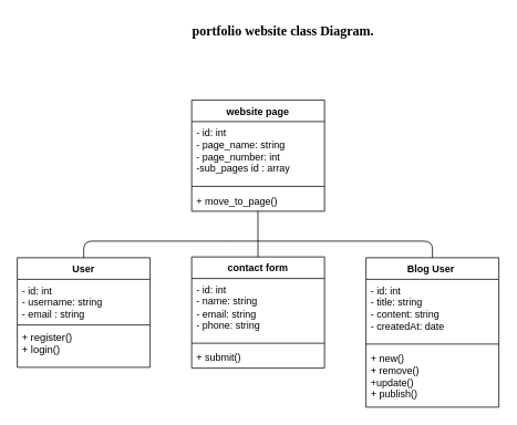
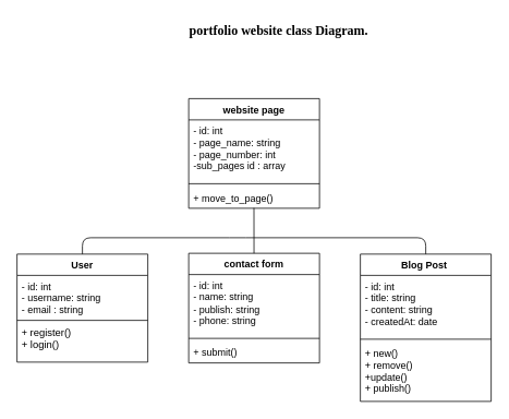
  <mxCell id="0" />
  <mxCell id="1" parent="0" />
  <mxCell id="2" value="website page" style="swimlane;fontStyle=1;align=center;verticalAlign=top;childLayout=stackLayout;horizontal=1;startSize=26;horizontalStack=0;resizeParent=1;resizeParentMax=0;resizeLast=0;collapsible=1;marginBottom=0;whiteSpace=wrap;html=1;" vertex="1" parent="1"><mxGeometry x="230" y="120" width="160" height="134" as="geometry" /></mxCell>
  <mxCell id="3" value="- id: int&lt;div&gt;&lt;font color=&quot;#000000&quot;&gt;- page_name: string&lt;/font&gt;&lt;/div&gt;&lt;div&gt;&lt;font color=&quot;#000000&quot;&gt;&lt;font color=&quot;#000000&quot;&gt;- page_number: int&lt;/font&gt;&lt;/font&gt;&lt;/div&gt;&lt;div&gt;&lt;font color=&quot;#000000&quot;&gt;&lt;font color=&quot;#000000&quot;&gt;-sub_pages id : array&amp;nbsp;&lt;br&gt;&lt;/font&gt;&lt;/font&gt;&lt;div&gt;&lt;br&gt;&lt;/div&gt;&lt;/div&gt;" style="text;strokeColor=none;fillColor=none;align=left;verticalAlign=top;spacingLeft=4;spacingRight=4;overflow=hidden;rotatable=0;points=[[0,0.5],[1,0.5]];portConstraint=eastwest;whiteSpace=wrap;html=1;" vertex="1" parent="2"><mxGeometry y="26" width="160" height="74" as="geometry" /></mxCell>
  <mxCell id="4" value="" style="line;strokeWidth=1;fillColor=none;align=left;verticalAlign=middle;spacingTop=-1;spacingLeft=3;spacingRight=3;rotatable=0;labelPosition=right;points=[];portConstraint=eastwest;strokeColor=inherit;" vertex="1" parent="2"><mxGeometry y="100" width="160" height="8" as="geometry" /></mxCell>
  <mxCell id="5" value="+ move_to_page()&lt;div&gt;&lt;br&gt;&lt;/div&gt;" style="text;strokeColor=none;fillColor=none;align=left;verticalAlign=top;spacingLeft=4;spacingRight=4;overflow=hidden;rotatable=0;points=[[0,0.5],[1,0.5]];portConstraint=eastwest;whiteSpace=wrap;html=1;" vertex="1" parent="2"><mxGeometry y="108" width="160" height="26" as="geometry" /></mxCell>
  <mxCell id="6" value="User" style="swimlane;fontStyle=1;align=center;verticalAlign=top;childLayout=stackLayout;horizontal=1;startSize=26;horizontalStack=0;resizeParent=1;resizeParentMax=0;resizeLast=0;collapsible=1;marginBottom=0;whiteSpace=wrap;html=1;" vertex="1" parent="1"><mxGeometry x="20" y="310" width="160" height="132" as="geometry" /></mxCell>
  <mxCell id="7" value="- id: int&lt;div&gt;- username: string&lt;br&gt;&lt;/div&gt;&lt;div&gt;- email : string&lt;/div&gt;" style="text;strokeColor=none;fillColor=none;align=left;verticalAlign=top;spacingLeft=4;spacingRight=4;overflow=hidden;rotatable=0;points=[[0,0.5],[1,0.5]];portConstraint=eastwest;whiteSpace=wrap;html=1;" vertex="1" parent="6"><mxGeometry y="26" width="160" height="54" as="geometry" /></mxCell>
  <mxCell id="8" value="" style="line;strokeWidth=1;fillColor=none;align=left;verticalAlign=middle;spacingTop=-1;spacingLeft=3;spacingRight=3;rotatable=0;labelPosition=right;points=[];portConstraint=eastwest;strokeColor=inherit;" vertex="1" parent="6"><mxGeometry y="80" width="160" height="2" as="geometry" /></mxCell>
  <mxCell id="9" value="+&amp;nbsp;&lt;span style=&quot;font-family: var(--ds-font-family-code); font-size: 12.573px; color: rgb(255, 255, 255);&quot;&gt;&lt;font style=&quot;color: rgb(0, 0, 0);&quot;&gt;register&lt;/font&gt;&lt;font color=&quot;#ffffff&quot; style=&quot;color: rgb(0, 0, 0);&quot;&gt;()&lt;/font&gt;&lt;/span&gt;&lt;div&gt;&lt;span style=&quot;font-family: var(--ds-font-family-code); font-size: 12.573px; color: rgb(255, 255, 255);&quot;&gt;&lt;font color=&quot;#ffffff&quot; style=&quot;color: rgb(0, 0, 0);&quot;&gt;+ login()&lt;/font&gt;&lt;/span&gt;&lt;/div&gt;" style="text;strokeColor=none;fillColor=none;align=left;verticalAlign=top;spacingLeft=4;spacingRight=4;overflow=hidden;rotatable=0;points=[[0,0.5],[1,0.5]];portConstraint=eastwest;whiteSpace=wrap;html=1;" vertex="1" parent="6"><mxGeometry y="82" width="160" height="50" as="geometry" /></mxCell>
  <mxCell id="10" value="&lt;span style=&quot;color: rgb(0, 0, 0);&quot;&gt;contact form&lt;/span&gt;" style="swimlane;fontStyle=1;align=center;verticalAlign=top;childLayout=stackLayout;horizontal=1;startSize=26;horizontalStack=0;resizeParent=1;resizeParentMax=0;resizeLast=0;collapsible=1;marginBottom=0;whiteSpace=wrap;html=1;" vertex="1" parent="1"><mxGeometry x="230" y="309" width="160" height="134" as="geometry"><mxRectangle x="290" y="200" width="110" height="30" as="alternateBounds" /></mxGeometry></mxCell>
- <mxCell id="11" value="&lt;span style=&quot;color: rgb(0, 0, 0);&quot;&gt;- id: int&lt;/span&gt;&lt;br style=&quot;scrollbar-color: light-dark(#e2e2e2, #4b4b4b)&lt;br/&gt;&#09;&#09;&#09;&#09;&#09;light-dark(#fbfbfb, var(--dark-panel-color)); padding: 0px; margin: 0px;&quot;&gt;&lt;span style=&quot;color: rgb(0, 0, 0);&quot;&gt;- name: string&lt;/span&gt;&lt;br style=&quot;scrollbar-color: light-dark(#e2e2e2, #4b4b4b)&lt;br/&gt;&#09;&#09;&#09;&#09;&#09;light-dark(#fbfbfb, var(--dark-panel-color)); padding: 0px; margin: 0px;&quot;&gt;&lt;span style=&quot;color: rgb(0, 0, 0);&quot;&gt;- email: string&lt;/span&gt;&lt;br style=&quot;scrollbar-color: light-dark(#e2e2e2, #4b4b4b)&lt;br/&gt;&#09;&#09;&#09;&#09;&#09;light-dark(#fbfbfb, var(--dark-panel-color)); padding: 0px; margin: 0px;&quot;&gt;&lt;span style=&quot;color: rgb(0, 0, 0);&quot;&gt;- phone: string&lt;/span&gt;" style="text;strokeColor=none;fillColor=none;align=left;verticalAlign=top;spacingLeft=4;spacingRight=4;overflow=hidden;rotatable=0;points=[[0,0.5],[1,0.5]];portConstraint=eastwest;whiteSpace=wrap;html=1;" vertex="1" parent="10"><mxGeometry y="26" width="160" height="74" as="geometry" /></mxCell>
+ <mxCell id="11" value="&lt;span style=&quot;color: rgb(0, 0, 0);&quot;&gt;- id: int&lt;/span&gt;&lt;br style=&quot;scrollbar-color: light-dark(#e2e2e2, #4b4b4b)&lt;br/&gt;&#09;&#09;&#09;&#09;&#09;light-dark(#fbfbfb, var(--dark-panel-color)); padding: 0px; margin: 0px;&quot;&gt;&lt;span style=&quot;color: rgb(0, 0, 0);&quot;&gt;- name: string&lt;/span&gt;&lt;br style=&quot;scrollbar-color: light-dark(#e2e2e2, #4b4b4b)&lt;br/&gt;&#09;&#09;&#09;&#09;&#09;light-dark(#fbfbfb, var(--dark-panel-color)); padding: 0px; margin: 0px;&quot;&gt;&lt;span style=&quot;color: rgb(0, 0, 0);&quot;&gt;- publish: string&lt;/span&gt;&lt;br style=&quot;scrollbar-color: light-dark(#e2e2e2, #4b4b4b)&lt;br/&gt;&#09;&#09;&#09;&#09;&#09;light-dark(#fbfbfb, var(--dark-panel-color)); padding: 0px; margin: 0px;&quot;&gt;&lt;span style=&quot;color: rgb(0, 0, 0);&quot;&gt;- phone: string&lt;/span&gt;" style="text;strokeColor=none;fillColor=none;align=left;verticalAlign=top;spacingLeft=4;spacingRight=4;overflow=hidden;rotatable=0;points=[[0,0.5],[1,0.5]];portConstraint=eastwest;whiteSpace=wrap;html=1;" vertex="1" parent="10"><mxGeometry y="26" width="160" height="74" as="geometry" /></mxCell>
  <mxCell id="12" value="" style="line;strokeWidth=1;fillColor=none;align=left;verticalAlign=middle;spacingTop=-1;spacingLeft=3;spacingRight=3;rotatable=0;labelPosition=right;points=[];portConstraint=eastwest;strokeColor=inherit;" vertex="1" parent="10"><mxGeometry y="100" width="160" height="8" as="geometry" /></mxCell>
  <mxCell id="13" value="+ submit()&lt;div&gt;&lt;br&gt;&lt;/div&gt;" style="text;strokeColor=none;fillColor=none;align=left;verticalAlign=top;spacingLeft=4;spacingRight=4;overflow=hidden;rotatable=0;points=[[0,0.5],[1,0.5]];portConstraint=eastwest;whiteSpace=wrap;html=1;" vertex="1" parent="10"><mxGeometry y="108" width="160" height="26" as="geometry" /></mxCell>
- <mxCell id="14" value="&lt;span style=&quot;color: rgb(0, 0, 0);&quot;&gt;Blog User&amp;nbsp;&lt;/span&gt;" style="swimlane;fontStyle=1;align=center;verticalAlign=top;childLayout=stackLayout;horizontal=1;startSize=26;horizontalStack=0;resizeParent=1;resizeParentMax=0;resizeLast=0;collapsible=1;marginBottom=0;whiteSpace=wrap;html=1;" vertex="1" parent="1"><mxGeometry x="440" y="310" width="160" height="180" as="geometry" /></mxCell>
+ <mxCell id="14" value="&lt;span style=&quot;color: rgb(0, 0, 0);&quot;&gt;Blog Post&amp;nbsp;&lt;/span&gt;" style="swimlane;fontStyle=1;align=center;verticalAlign=top;childLayout=stackLayout;horizontal=1;startSize=26;horizontalStack=0;resizeParent=1;resizeParentMax=0;resizeLast=0;collapsible=1;marginBottom=0;whiteSpace=wrap;html=1;" vertex="1" parent="1"><mxGeometry x="440" y="310" width="160" height="180" as="geometry" /></mxCell>
  <mxCell id="15" value="&lt;span style=&quot;scrollbar-color: light-dark(#e2e2e2, #4b4b4b)&lt;br/&gt;&#09;&#09;&#09;&#09;&#09;light-dark(#fbfbfb, var(--dark-panel-color)); color: rgb(0, 0, 0);&quot;&gt;- id: int&lt;/span&gt;&lt;br style=&quot;scrollbar-color: light-dark(#e2e2e2, #4b4b4b)&lt;br/&gt;&#09;&#09;&#09;&#09;&#09;light-dark(#fbfbfb, var(--dark-panel-color)); padding: 0px; margin: 0px;&quot;&gt;&lt;span style=&quot;scrollbar-color: light-dark(#e2e2e2, #4b4b4b)&lt;br/&gt;&#09;&#09;&#09;&#09;&#09;light-dark(#fbfbfb, var(--dark-panel-color)); color: rgb(0, 0, 0);&quot;&gt;- title: string&lt;/span&gt;&lt;br style=&quot;scrollbar-color: light-dark(#e2e2e2, #4b4b4b)&lt;br/&gt;&#09;&#09;&#09;&#09;&#09;light-dark(#fbfbfb, var(--dark-panel-color)); padding: 0px; margin: 0px;&quot;&gt;&lt;span style=&quot;scrollbar-color: light-dark(#e2e2e2, #4b4b4b)&lt;br/&gt;&#09;&#09;&#09;&#09;&#09;light-dark(#fbfbfb, var(--dark-panel-color)); color: rgb(0, 0, 0);&quot;&gt;- content: string&lt;/span&gt;&lt;br style=&quot;scrollbar-color: light-dark(#e2e2e2, #4b4b4b)&lt;br/&gt;&#09;&#09;&#09;&#09;&#09;light-dark(#fbfbfb, var(--dark-panel-color)); padding: 0px; margin: 0px;&quot;&gt;&lt;span style=&quot;scrollbar-color: light-dark(#e2e2e2, #4b4b4b)&lt;br/&gt;&#09;&#09;&#09;&#09;&#09;light-dark(#fbfbfb, var(--dark-panel-color)); color: rgb(0, 0, 0);&quot;&gt;- createdAt: date&lt;/span&gt;" style="text;strokeColor=none;fillColor=none;align=left;verticalAlign=top;spacingLeft=4;spacingRight=4;overflow=hidden;rotatable=0;points=[[0,0.5],[1,0.5]];portConstraint=eastwest;whiteSpace=wrap;html=1;" vertex="1" parent="14"><mxGeometry y="26" width="160" height="74" as="geometry" /></mxCell>
  <mxCell id="16" value="" style="line;strokeWidth=1;fillColor=none;align=left;verticalAlign=middle;spacingTop=-1;spacingLeft=3;spacingRight=3;rotatable=0;labelPosition=right;points=[];portConstraint=eastwest;strokeColor=inherit;" vertex="1" parent="14"><mxGeometry y="100" width="160" height="8" as="geometry" /></mxCell>
  <mxCell id="17" value="+ new()&lt;div&gt;+ remove()&lt;/div&gt;&lt;div&gt;+update()&lt;br&gt;+ publish()&lt;/div&gt;" style="text;strokeColor=none;fillColor=none;align=left;verticalAlign=top;spacingLeft=4;spacingRight=4;overflow=hidden;rotatable=0;points=[[0,0.5],[1,0.5]];portConstraint=eastwest;whiteSpace=wrap;html=1;" vertex="1" parent="14"><mxGeometry y="108" width="160" height="72" as="geometry" /></mxCell>
  <mxCell id="18" value="" style="endArrow=none;html=1;exitX=0.5;exitY=0;exitDx=0;exitDy=0;entryX=0.5;entryY=0;entryDx=0;entryDy=0;" edge="1" parent="1" source="6" target="14"><mxGeometry width="50" height="50" relative="1" as="geometry"><mxPoint x="30" y="290" as="sourcePoint" /><mxPoint x="80" y="240" as="targetPoint" /><Array as="points"><mxPoint x="100" y="290" /><mxPoint x="290" y="290" /><mxPoint x="520" y="290" /></Array></mxGeometry></mxCell>
  <mxCell id="19" style="edgeStyle=none;html=1;entryX=0.499;entryY=0.984;entryDx=0;entryDy=0;entryPerimeter=0;endArrow=none;" edge="1" parent="1" source="10" target="5"><mxGeometry relative="1" as="geometry" /></mxCell>
  <mxCell id="20" value="&lt;span style=&quot;orphans: 2; text-align: left; text-indent: 0px; widows: 2; background-color: rgb(255, 255, 255); text-decoration-thickness: initial; text-decoration-style: initial; text-decoration-color: initial; float: none; color: rgb(0, 0, 0); display: inline !important;&quot;&gt;&lt;b style=&quot;color: light-dark(rgb(0, 0, 0), rgb(237, 237, 237)); font-family: Gilroy-Regular; font-size: 16px; font-style: normal; font-variant-ligatures: normal; font-variant-caps: normal; letter-spacing: normal; text-transform: none; word-spacing: 0px; -webkit-text-stroke-width: 0px; white-space: normal;&quot;&gt;&amp;nbsp;portfolio website &lt;/b&gt;&lt;font face=&quot;Gilroy-Regular&quot;&gt;&lt;span style=&quot;font-size: 16px;&quot;&gt;&lt;b&gt;class Diagram&lt;/b&gt;&lt;/span&gt;&lt;/font&gt;&lt;b style=&quot;color: light-dark(rgb(0, 0, 0), rgb(237, 237, 237)); font-family: Gilroy-Regular; font-size: 16px; font-style: normal; font-variant-ligatures: normal; font-variant-caps: normal; letter-spacing: normal; text-transform: none; word-spacing: 0px; -webkit-text-stroke-width: 0px; white-space: normal;&quot;&gt;.&lt;/b&gt;&lt;/span&gt;" style="text;whiteSpace=wrap;html=1;" vertex="1" parent="1"><mxGeometry x="225" y="20" width="270" height="40" as="geometry" /></mxCell>
